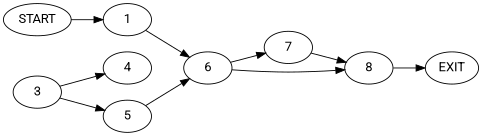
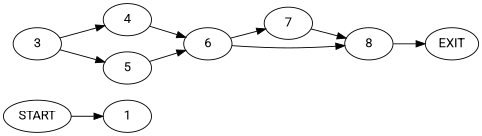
  digraph {
    fontname=Roboto
    rankdir=LR
    node [fontname=Roboto]
    edge [fontname=Roboto]
    n1 [label=START]
    1
    n3 [label=EXIT]
    3
    4
    5
    6
    7
    8
    n1 -> 1
    3 -> 4
    3 -> 5
-   1 -> 6
+   4 -> 6
    5 -> 6
    6 -> 7
    6 -> 8
    7 -> 8
    8 -> n3
  }
